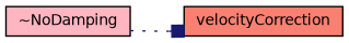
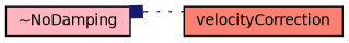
  digraph {
    rankdir=LR
    node [color=black fontname=Helvetica fontsize=10 shape=record style=filled]
    n1 [fillcolor=lightpink fontcolor=black height=0.2 label="~NoDamping" width=0.4]
    n2 [height=0.2 label=velocityCorrection width=0.4 fillcolor=salmon]
-   n1 -> n2 [color=midnightblue fontname=Helvetica fontsize=10 labelfontname=Helvetica labelfontsize=10 style=dotted arrowhead=box]
+   n2 -> n1 [color=midnightblue fontname=Helvetica fontsize=10 labelfontname=Helvetica labelfontsize=10 style=dotted arrowhead=box]
  }
